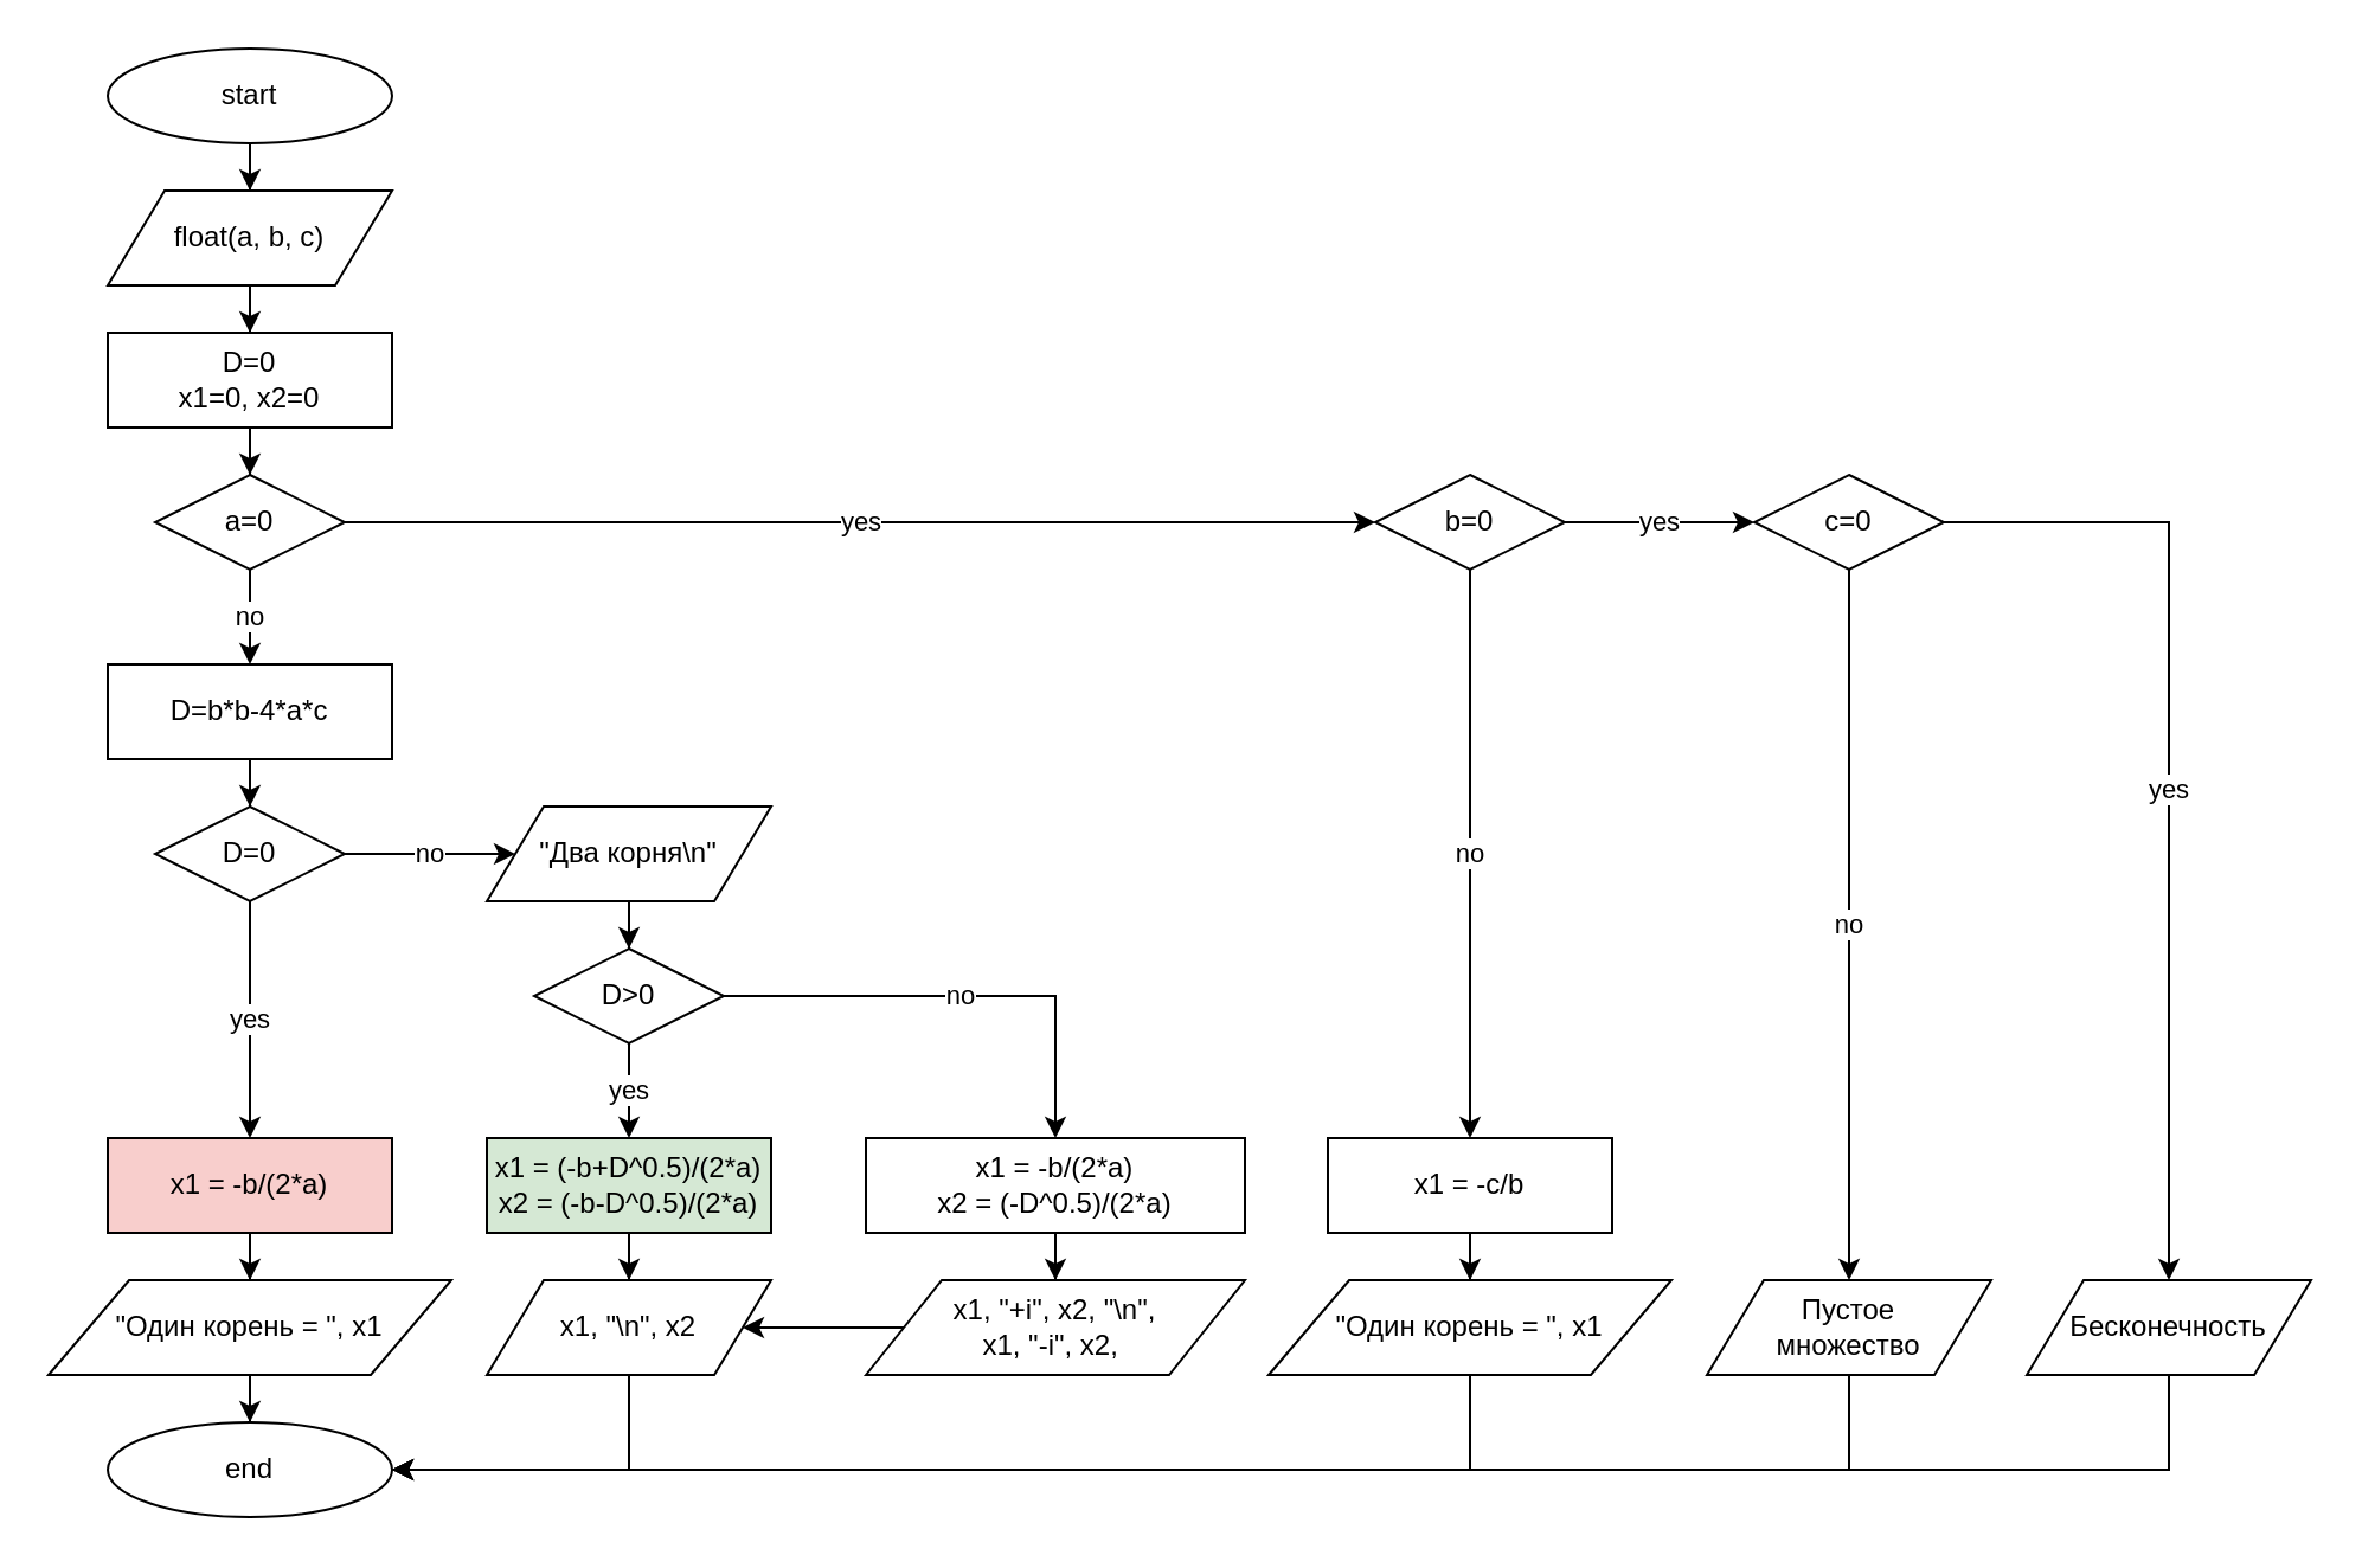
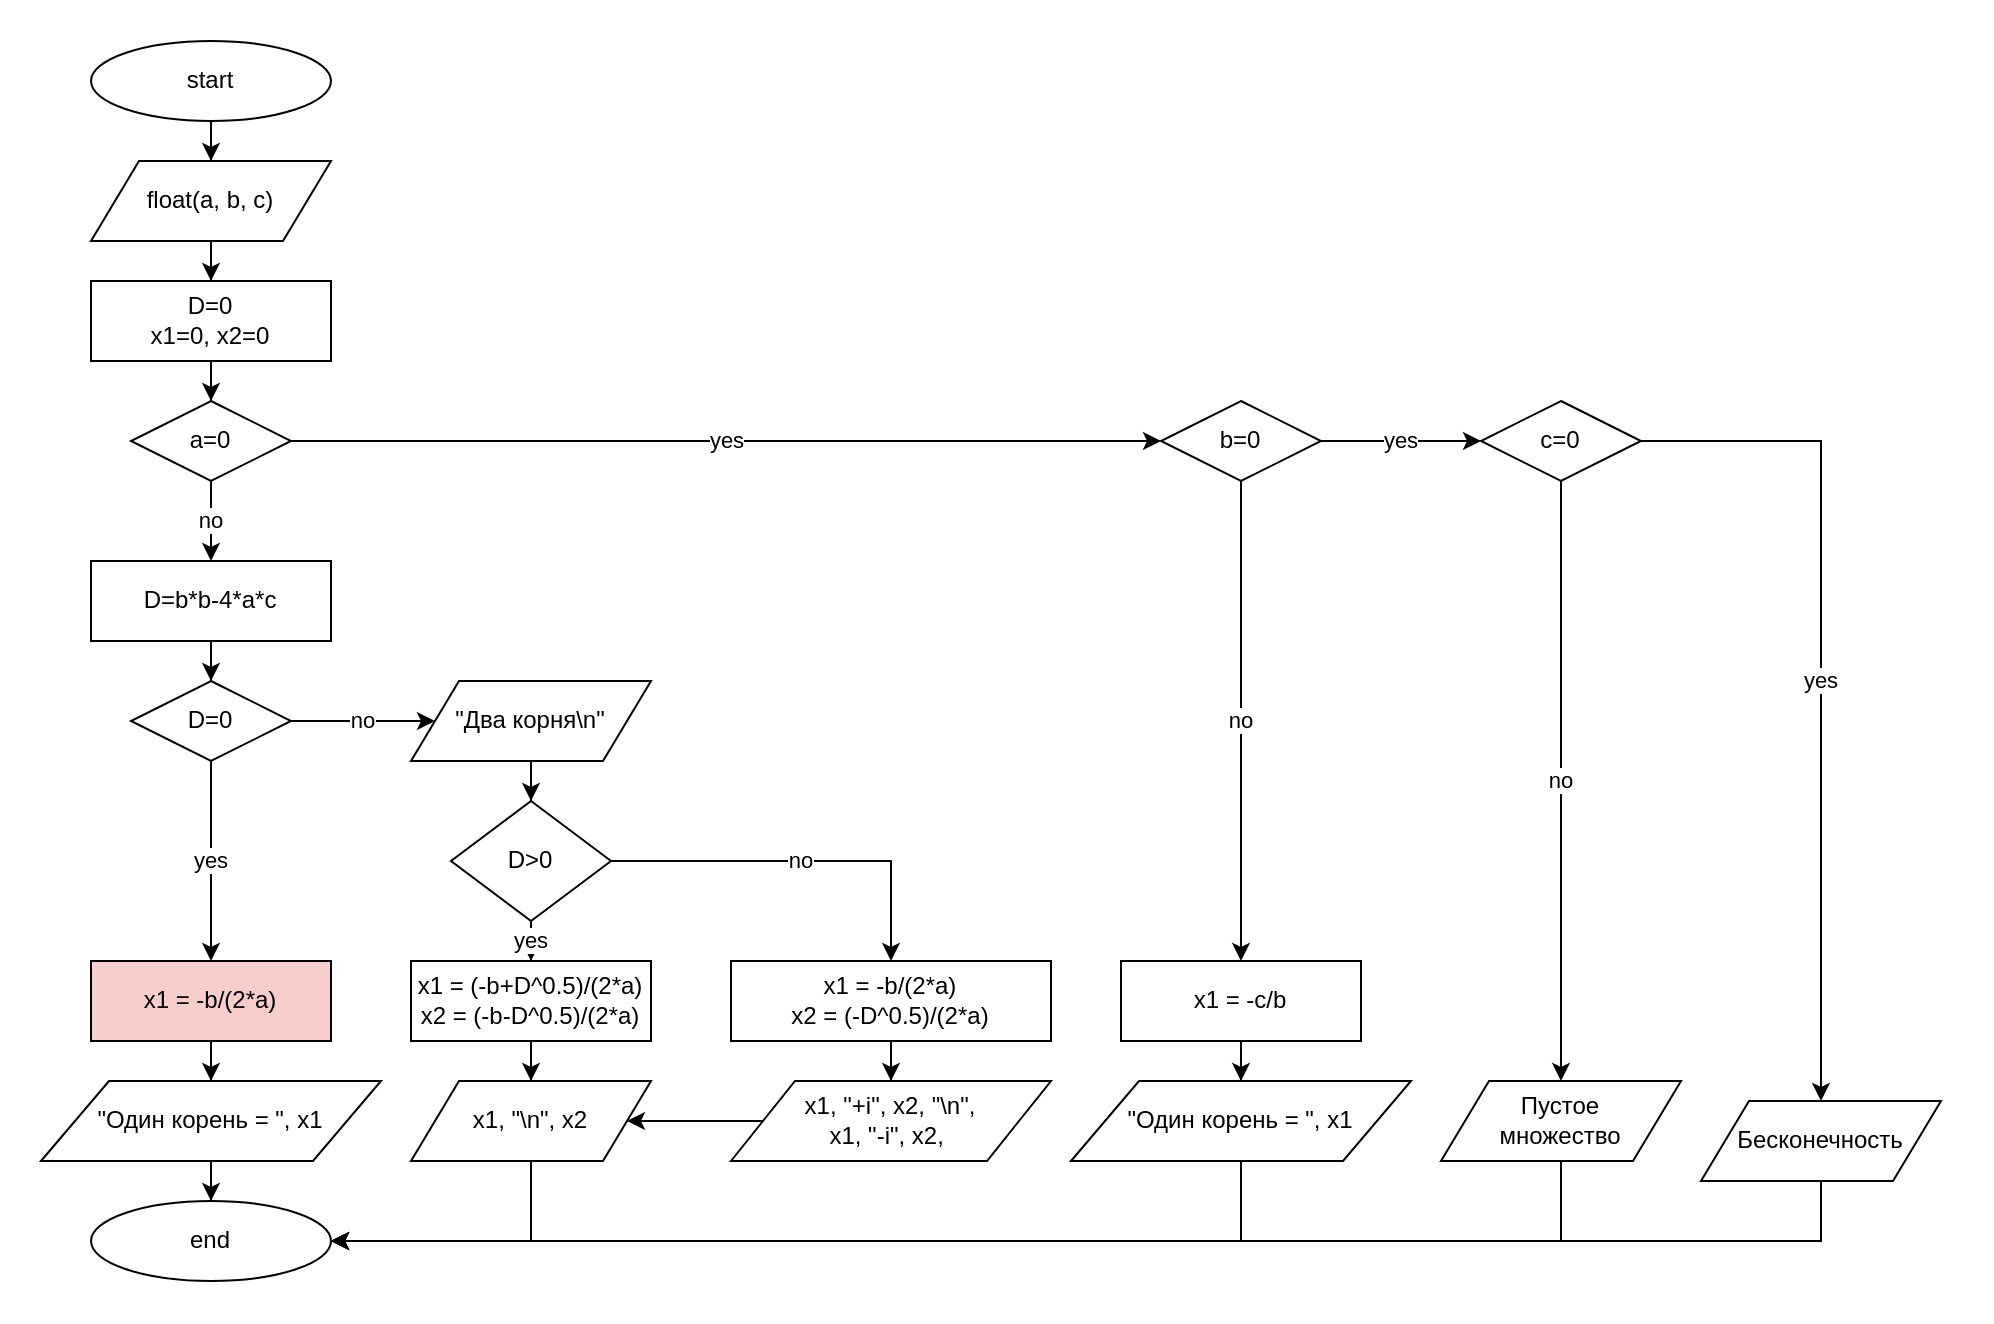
  <mxCell id="0" />
  <mxCell id="1" parent="0" />
  <mxCell id="2" style="edgeStyle=orthogonalEdgeStyle;rounded=0;orthogonalLoop=1;jettySize=auto;html=1;" parent="1" source="3" target="6" edge="1"><mxGeometry relative="1" as="geometry" /></mxCell>
  <mxCell id="3" value="start" style="ellipse;whiteSpace=wrap;html=1;" parent="1" vertex="1"><mxGeometry x="45" y="20" width="120" height="40" as="geometry" /></mxCell>
  <mxCell id="4" value="end" style="ellipse;whiteSpace=wrap;html=1;" parent="1" vertex="1"><mxGeometry x="45" y="600" width="120" height="40" as="geometry" /></mxCell>
  <mxCell id="5" style="edgeStyle=orthogonalEdgeStyle;rounded=0;orthogonalLoop=1;jettySize=auto;html=1;" parent="1" source="46" target="9" edge="1"><mxGeometry relative="1" as="geometry" /></mxCell>
  <mxCell id="6" value="float(a, b, c)" style="shape=parallelogram;perimeter=parallelogramPerimeter;whiteSpace=wrap;html=1;" parent="1" vertex="1"><mxGeometry x="45" y="80" width="120" height="40" as="geometry" /></mxCell>
  <mxCell id="7" value="no" style="edgeStyle=orthogonalEdgeStyle;rounded=0;orthogonalLoop=1;jettySize=auto;html=1;" parent="1" source="9" target="17" edge="1"><mxGeometry relative="1" as="geometry" /></mxCell>
  <mxCell id="8" value="yes" style="edgeStyle=orthogonalEdgeStyle;rounded=0;orthogonalLoop=1;jettySize=auto;html=1;" parent="1" source="9" target="12" edge="1"><mxGeometry relative="1" as="geometry" /></mxCell>
  <mxCell id="9" value="a=0" style="rhombus;whiteSpace=wrap;html=1;" parent="1" vertex="1"><mxGeometry x="65" y="200" width="80" height="40" as="geometry" /></mxCell>
  <mxCell id="10" value="yes" style="edgeStyle=orthogonalEdgeStyle;rounded=0;orthogonalLoop=1;jettySize=auto;html=1;" parent="1" source="12" target="15" edge="1"><mxGeometry relative="1" as="geometry" /></mxCell>
  <mxCell id="11" value="no" style="edgeStyle=orthogonalEdgeStyle;rounded=0;orthogonalLoop=1;jettySize=auto;html=1;" parent="1" source="12" target="37" edge="1"><mxGeometry relative="1" as="geometry" /></mxCell>
  <mxCell id="12" value="b=0" style="rhombus;whiteSpace=wrap;html=1;" parent="1" vertex="1"><mxGeometry x="580" y="200" width="80" height="40" as="geometry" /></mxCell>
  <mxCell id="13" value="no" style="edgeStyle=orthogonalEdgeStyle;rounded=0;orthogonalLoop=1;jettySize=auto;html=1;" parent="1" source="15" target="41" edge="1"><mxGeometry relative="1" as="geometry" /></mxCell>
  <mxCell id="14" value="yes" style="edgeStyle=orthogonalEdgeStyle;rounded=0;orthogonalLoop=1;jettySize=auto;html=1;exitX=1;exitY=0.5;exitDx=0;exitDy=0;entryX=0.5;entryY=0;entryDx=0;entryDy=0;" parent="1" source="15" target="43" edge="1"><mxGeometry relative="1" as="geometry" /></mxCell>
  <mxCell id="15" value="c=0" style="rhombus;whiteSpace=wrap;html=1;" parent="1" vertex="1"><mxGeometry x="740" y="200" width="80" height="40" as="geometry" /></mxCell>
  <mxCell id="16" style="edgeStyle=orthogonalEdgeStyle;rounded=0;orthogonalLoop=1;jettySize=auto;html=1;entryX=0.5;entryY=0;entryDx=0;entryDy=0;" parent="1" source="17" target="20" edge="1"><mxGeometry relative="1" as="geometry" /></mxCell>
  <mxCell id="17" value="D=b*b-4*a*c" style="rounded=0;whiteSpace=wrap;html=1;" parent="1" vertex="1"><mxGeometry x="45" y="280" width="120" height="40" as="geometry" /></mxCell>
  <mxCell id="18" value="yes" style="edgeStyle=orthogonalEdgeStyle;rounded=0;orthogonalLoop=1;jettySize=auto;html=1;" parent="1" source="20" target="24" edge="1"><mxGeometry relative="1" as="geometry" /></mxCell>
  <mxCell id="19" value="no" style="edgeStyle=orthogonalEdgeStyle;rounded=0;orthogonalLoop=1;jettySize=auto;html=1;" parent="1" source="20" target="26" edge="1"><mxGeometry relative="1" as="geometry"><mxPoint x="205" y="360" as="targetPoint" /></mxGeometry></mxCell>
  <mxCell id="20" value="D=0" style="rhombus;whiteSpace=wrap;html=1;" parent="1" vertex="1"><mxGeometry x="65" y="340" width="80" height="40" as="geometry" /></mxCell>
  <mxCell id="21" style="edgeStyle=orthogonalEdgeStyle;rounded=0;orthogonalLoop=1;jettySize=auto;html=1;" parent="1" source="22" target="4" edge="1"><mxGeometry relative="1" as="geometry" /></mxCell>
  <mxCell id="22" value="&quot;Один корень = &quot;, x1" style="shape=parallelogram;perimeter=parallelogramPerimeter;whiteSpace=wrap;html=1;" parent="1" vertex="1"><mxGeometry x="20" y="540" width="170" height="40" as="geometry" /></mxCell>
  <mxCell id="23" style="edgeStyle=orthogonalEdgeStyle;rounded=0;orthogonalLoop=1;jettySize=auto;html=1;" parent="1" source="24" target="22" edge="1"><mxGeometry relative="1" as="geometry" /></mxCell>
  <mxCell id="24" value="x1 = -b/(2*a)" style="rounded=0;whiteSpace=wrap;html=1;fillColor=#f8cecc;" parent="1" vertex="1"><mxGeometry x="45" y="480" width="120" height="40" as="geometry" /></mxCell>
  <mxCell id="25" style="edgeStyle=orthogonalEdgeStyle;rounded=0;orthogonalLoop=1;jettySize=auto;html=1;" parent="1" source="26" target="29" edge="1"><mxGeometry relative="1" as="geometry" /></mxCell>
  <mxCell id="26" value="&quot;Два корня\n&quot;" style="shape=parallelogram;perimeter=parallelogramPerimeter;whiteSpace=wrap;html=1;" parent="1" vertex="1"><mxGeometry x="205" y="340" width="120" height="40" as="geometry" /></mxCell>
  <mxCell id="27" value="yes" style="edgeStyle=orthogonalEdgeStyle;rounded=0;orthogonalLoop=1;jettySize=auto;html=1;" parent="1" source="29" target="31" edge="1"><mxGeometry relative="1" as="geometry" /></mxCell>
  <mxCell id="28" value="no" style="edgeStyle=orthogonalEdgeStyle;rounded=0;orthogonalLoop=1;jettySize=auto;html=1;exitX=1;exitY=0.5;exitDx=0;exitDy=0;" parent="1" source="29" target="35" edge="1"><mxGeometry relative="1" as="geometry" /></mxCell>
- <mxCell id="29" value="D&amp;gt;0" style="rhombus;whiteSpace=wrap;html=1;" parent="1" vertex="1"><mxGeometry x="225" y="400" width="80" height="40" as="geometry" /></mxCell>
+ <mxCell id="29" value="D&amp;gt;0" style="rhombus;whiteSpace=wrap;html=1;" parent="1" vertex="1"><mxGeometry x="225" y="400" width="80" height="60" as="geometry" /></mxCell>
  <mxCell id="30" style="edgeStyle=orthogonalEdgeStyle;rounded=0;orthogonalLoop=1;jettySize=auto;html=1;entryX=0.5;entryY=0;entryDx=0;entryDy=0;" parent="1" source="31" target="33" edge="1"><mxGeometry relative="1" as="geometry" /></mxCell>
- <mxCell id="31" value="x1 = (-b+D^0.5)/(2*a)&lt;br&gt;x2 = (-b-D^0.5)/(2*a)" style="rounded=0;whiteSpace=wrap;html=1;fillColor=#d5e8d4;" parent="1" vertex="1"><mxGeometry x="205" y="480" width="120" height="40" as="geometry" /></mxCell>
+ <mxCell id="31" value="x1 = (-b+D^0.5)/(2*a)&lt;br&gt;x2 = (-b-D^0.5)/(2*a)" style="rounded=0;whiteSpace=wrap;html=1;" parent="1" vertex="1"><mxGeometry x="205" y="480" width="120" height="40" as="geometry" /></mxCell>
  <mxCell id="32" style="edgeStyle=orthogonalEdgeStyle;rounded=0;orthogonalLoop=1;jettySize=auto;html=1;entryX=1;entryY=0.5;entryDx=0;entryDy=0;exitX=0.5;exitY=1;exitDx=0;exitDy=0;" parent="1" source="33" target="4" edge="1"><mxGeometry relative="1" as="geometry" /></mxCell>
  <mxCell id="33" value="x1, &quot;\n&quot;, x2" style="shape=parallelogram;perimeter=parallelogramPerimeter;whiteSpace=wrap;html=1;" parent="1" vertex="1"><mxGeometry x="205" y="540" width="120" height="40" as="geometry" /></mxCell>
  <mxCell id="34" style="edgeStyle=orthogonalEdgeStyle;rounded=0;orthogonalLoop=1;jettySize=auto;html=1;fontSize=18;" parent="1" source="35" target="45" edge="1"><mxGeometry relative="1" as="geometry" /></mxCell>
  <mxCell id="35" value="x1 = -b/(2*a)&lt;br&gt;x2 = (-D^0.5)/(2*a)" style="rounded=0;whiteSpace=wrap;html=1;" parent="1" vertex="1"><mxGeometry x="365" y="480" width="160" height="40" as="geometry" /></mxCell>
  <mxCell id="36" style="edgeStyle=orthogonalEdgeStyle;rounded=0;orthogonalLoop=1;jettySize=auto;html=1;entryX=0.5;entryY=0;entryDx=0;entryDy=0;" parent="1" source="37" target="39" edge="1"><mxGeometry relative="1" as="geometry" /></mxCell>
  <mxCell id="37" value="x1 = -c/b" style="rounded=0;whiteSpace=wrap;html=1;" parent="1" vertex="1"><mxGeometry x="560" y="480" width="120" height="40" as="geometry" /></mxCell>
  <mxCell id="38" style="edgeStyle=orthogonalEdgeStyle;rounded=0;orthogonalLoop=1;jettySize=auto;html=1;entryX=1;entryY=0.5;entryDx=0;entryDy=0;exitX=0.5;exitY=1;exitDx=0;exitDy=0;" parent="1" source="39" target="4" edge="1"><mxGeometry relative="1" as="geometry" /></mxCell>
  <mxCell id="39" value="&quot;Один корень = &quot;, x1" style="shape=parallelogram;perimeter=parallelogramPerimeter;whiteSpace=wrap;html=1;" parent="1" vertex="1"><mxGeometry x="535" y="540" width="170" height="40" as="geometry" /></mxCell>
  <mxCell id="40" style="edgeStyle=orthogonalEdgeStyle;rounded=0;orthogonalLoop=1;jettySize=auto;html=1;entryX=1;entryY=0.5;entryDx=0;entryDy=0;exitX=0.5;exitY=1;exitDx=0;exitDy=0;" parent="1" source="41" target="4" edge="1"><mxGeometry relative="1" as="geometry" /></mxCell>
  <mxCell id="41" value="Пустое&lt;br&gt;множество" style="shape=parallelogram;perimeter=parallelogramPerimeter;whiteSpace=wrap;html=1;" parent="1" vertex="1"><mxGeometry x="720" y="540" width="120" height="40" as="geometry" /></mxCell>
  <mxCell id="42" style="edgeStyle=orthogonalEdgeStyle;rounded=0;orthogonalLoop=1;jettySize=auto;html=1;entryX=1;entryY=0.5;entryDx=0;entryDy=0;exitX=0.5;exitY=1;exitDx=0;exitDy=0;" parent="1" source="43" target="4" edge="1"><mxGeometry relative="1" as="geometry" /></mxCell>
- <mxCell id="43" value="Бесконечность" style="shape=parallelogram;perimeter=parallelogramPerimeter;whiteSpace=wrap;html=1;" parent="1" vertex="1"><mxGeometry x="855" y="540" width="120" height="40" as="geometry" /></mxCell>
+ <mxCell id="43" value="Бесконечность" style="shape=parallelogram;perimeter=parallelogramPerimeter;whiteSpace=wrap;html=1;" parent="1" vertex="1"><mxGeometry x="850" y="550" width="120" height="40" as="geometry" /></mxCell>
  <mxCell id="44" style="edgeStyle=orthogonalEdgeStyle;rounded=0;orthogonalLoop=1;jettySize=auto;html=1;entryX=1;entryY=0.5;entryDx=0;entryDy=0;fontSize=18;" parent="1" source="45" target="33" edge="1"><mxGeometry relative="1" as="geometry" /></mxCell>
  <mxCell id="45" value="x1, &quot;+i&quot;, x2, &quot;\n&quot;, &lt;br&gt;x1, &quot;-i&quot;, x2,&amp;nbsp;" style="shape=parallelogram;perimeter=parallelogramPerimeter;whiteSpace=wrap;html=1;" parent="1" vertex="1"><mxGeometry x="365" y="540" width="160" height="40" as="geometry" /></mxCell>
  <mxCell id="46" value="D=0&lt;br&gt;x1=0, x2=0" style="rounded=0;whiteSpace=wrap;html=1;" parent="1" vertex="1"><mxGeometry x="45" y="140" width="120" height="40" as="geometry" /></mxCell>
  <mxCell id="47" style="edgeStyle=orthogonalEdgeStyle;rounded=0;orthogonalLoop=1;jettySize=auto;html=1;" parent="1" source="6" target="46" edge="1"><mxGeometry relative="1" as="geometry"><mxPoint x="105" y="120" as="sourcePoint" /><mxPoint x="105" y="200" as="targetPoint" /></mxGeometry></mxCell>
